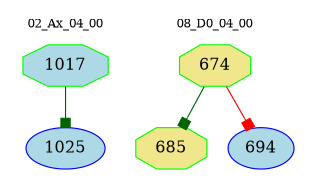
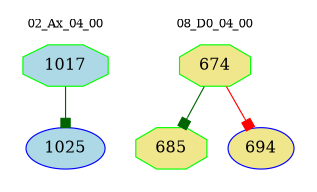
  digraph {
    node [color=green fillcolor=khaki shape=octagon style=filled]
    edge [arrowhead=box color=darkgreen]
    n1 [fillcolor=lightblue label=1017]
    n2 [color=blue fillcolor=lightblue label=1025 shape=ellipse]
    n3 [label=674]
    n4 [label=685]
-   n5 [color=blue fillcolor=lightblue label=694 shape=ellipse]
+   n5 [color=blue label=694 shape=ellipse]
    subgraph cluster_1 {
      color=white
      fontsize=10
      label="02_Ax_04_00"
      n1
      n2
    }
    subgraph cluster_2 {
      color=white
      fontsize=10
      label="08_D0_04_00"
      n3
      n4
      n5
    }
    n1 -> n2
    n3 -> n4
    n3 -> n5 [color=red]
  }
